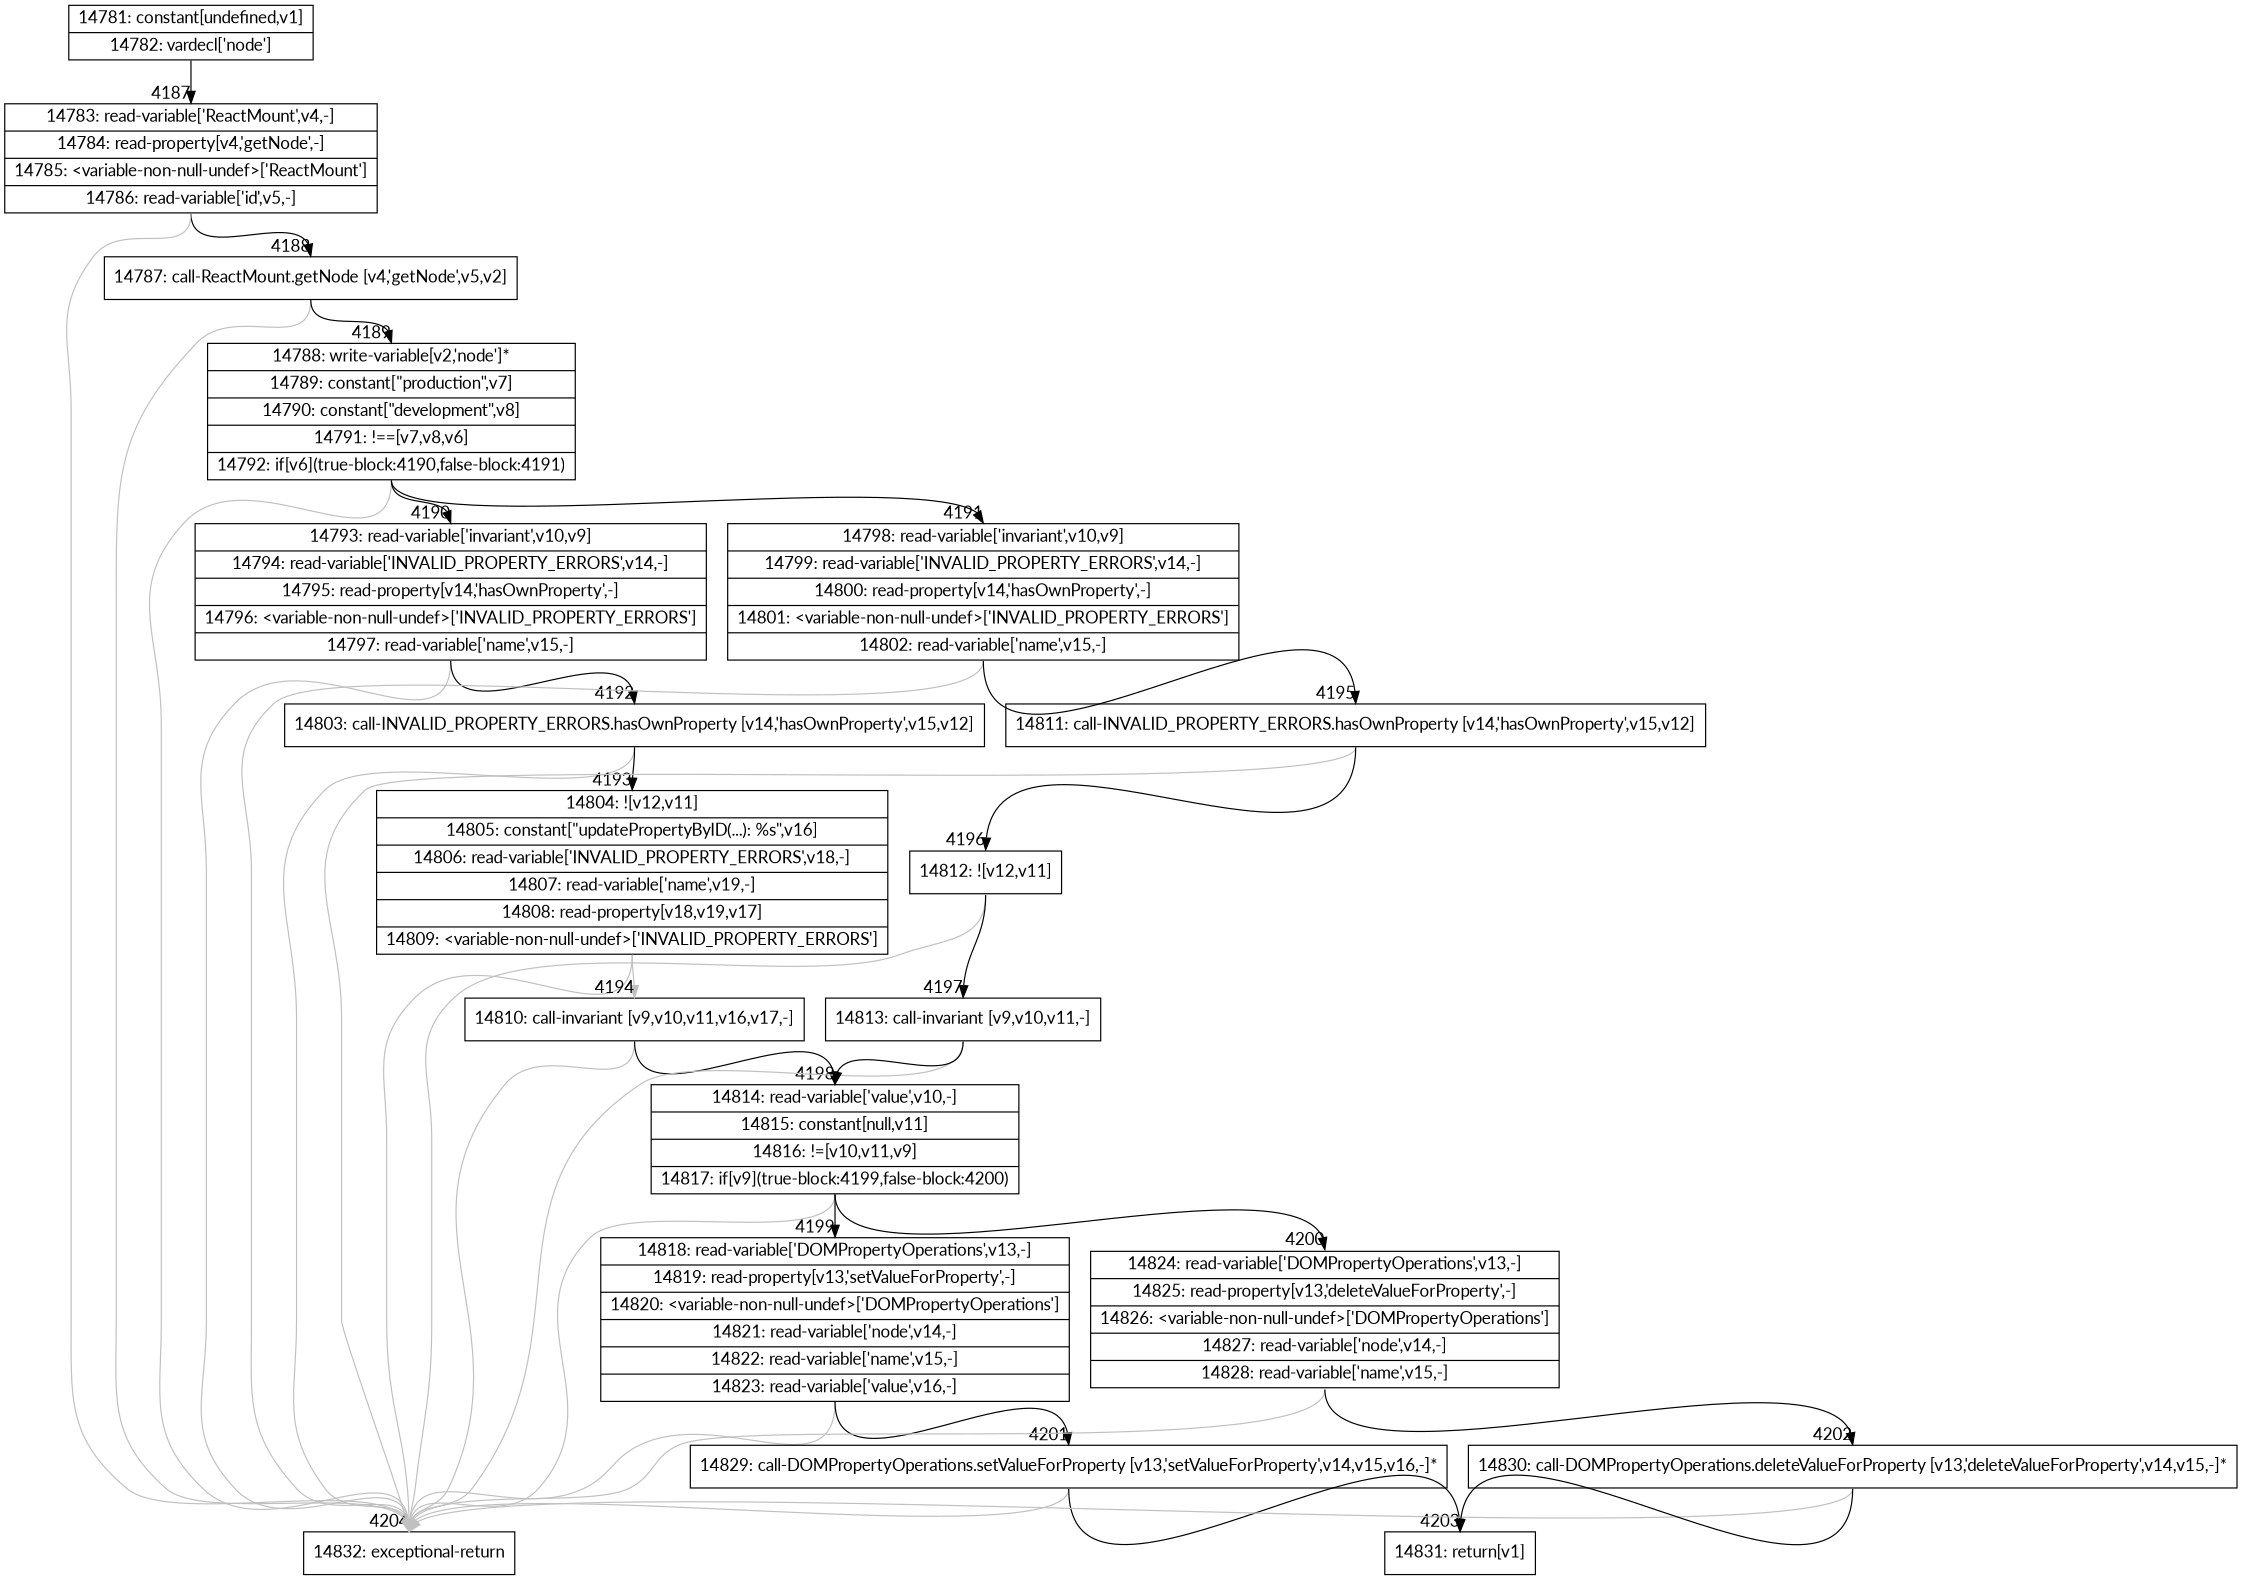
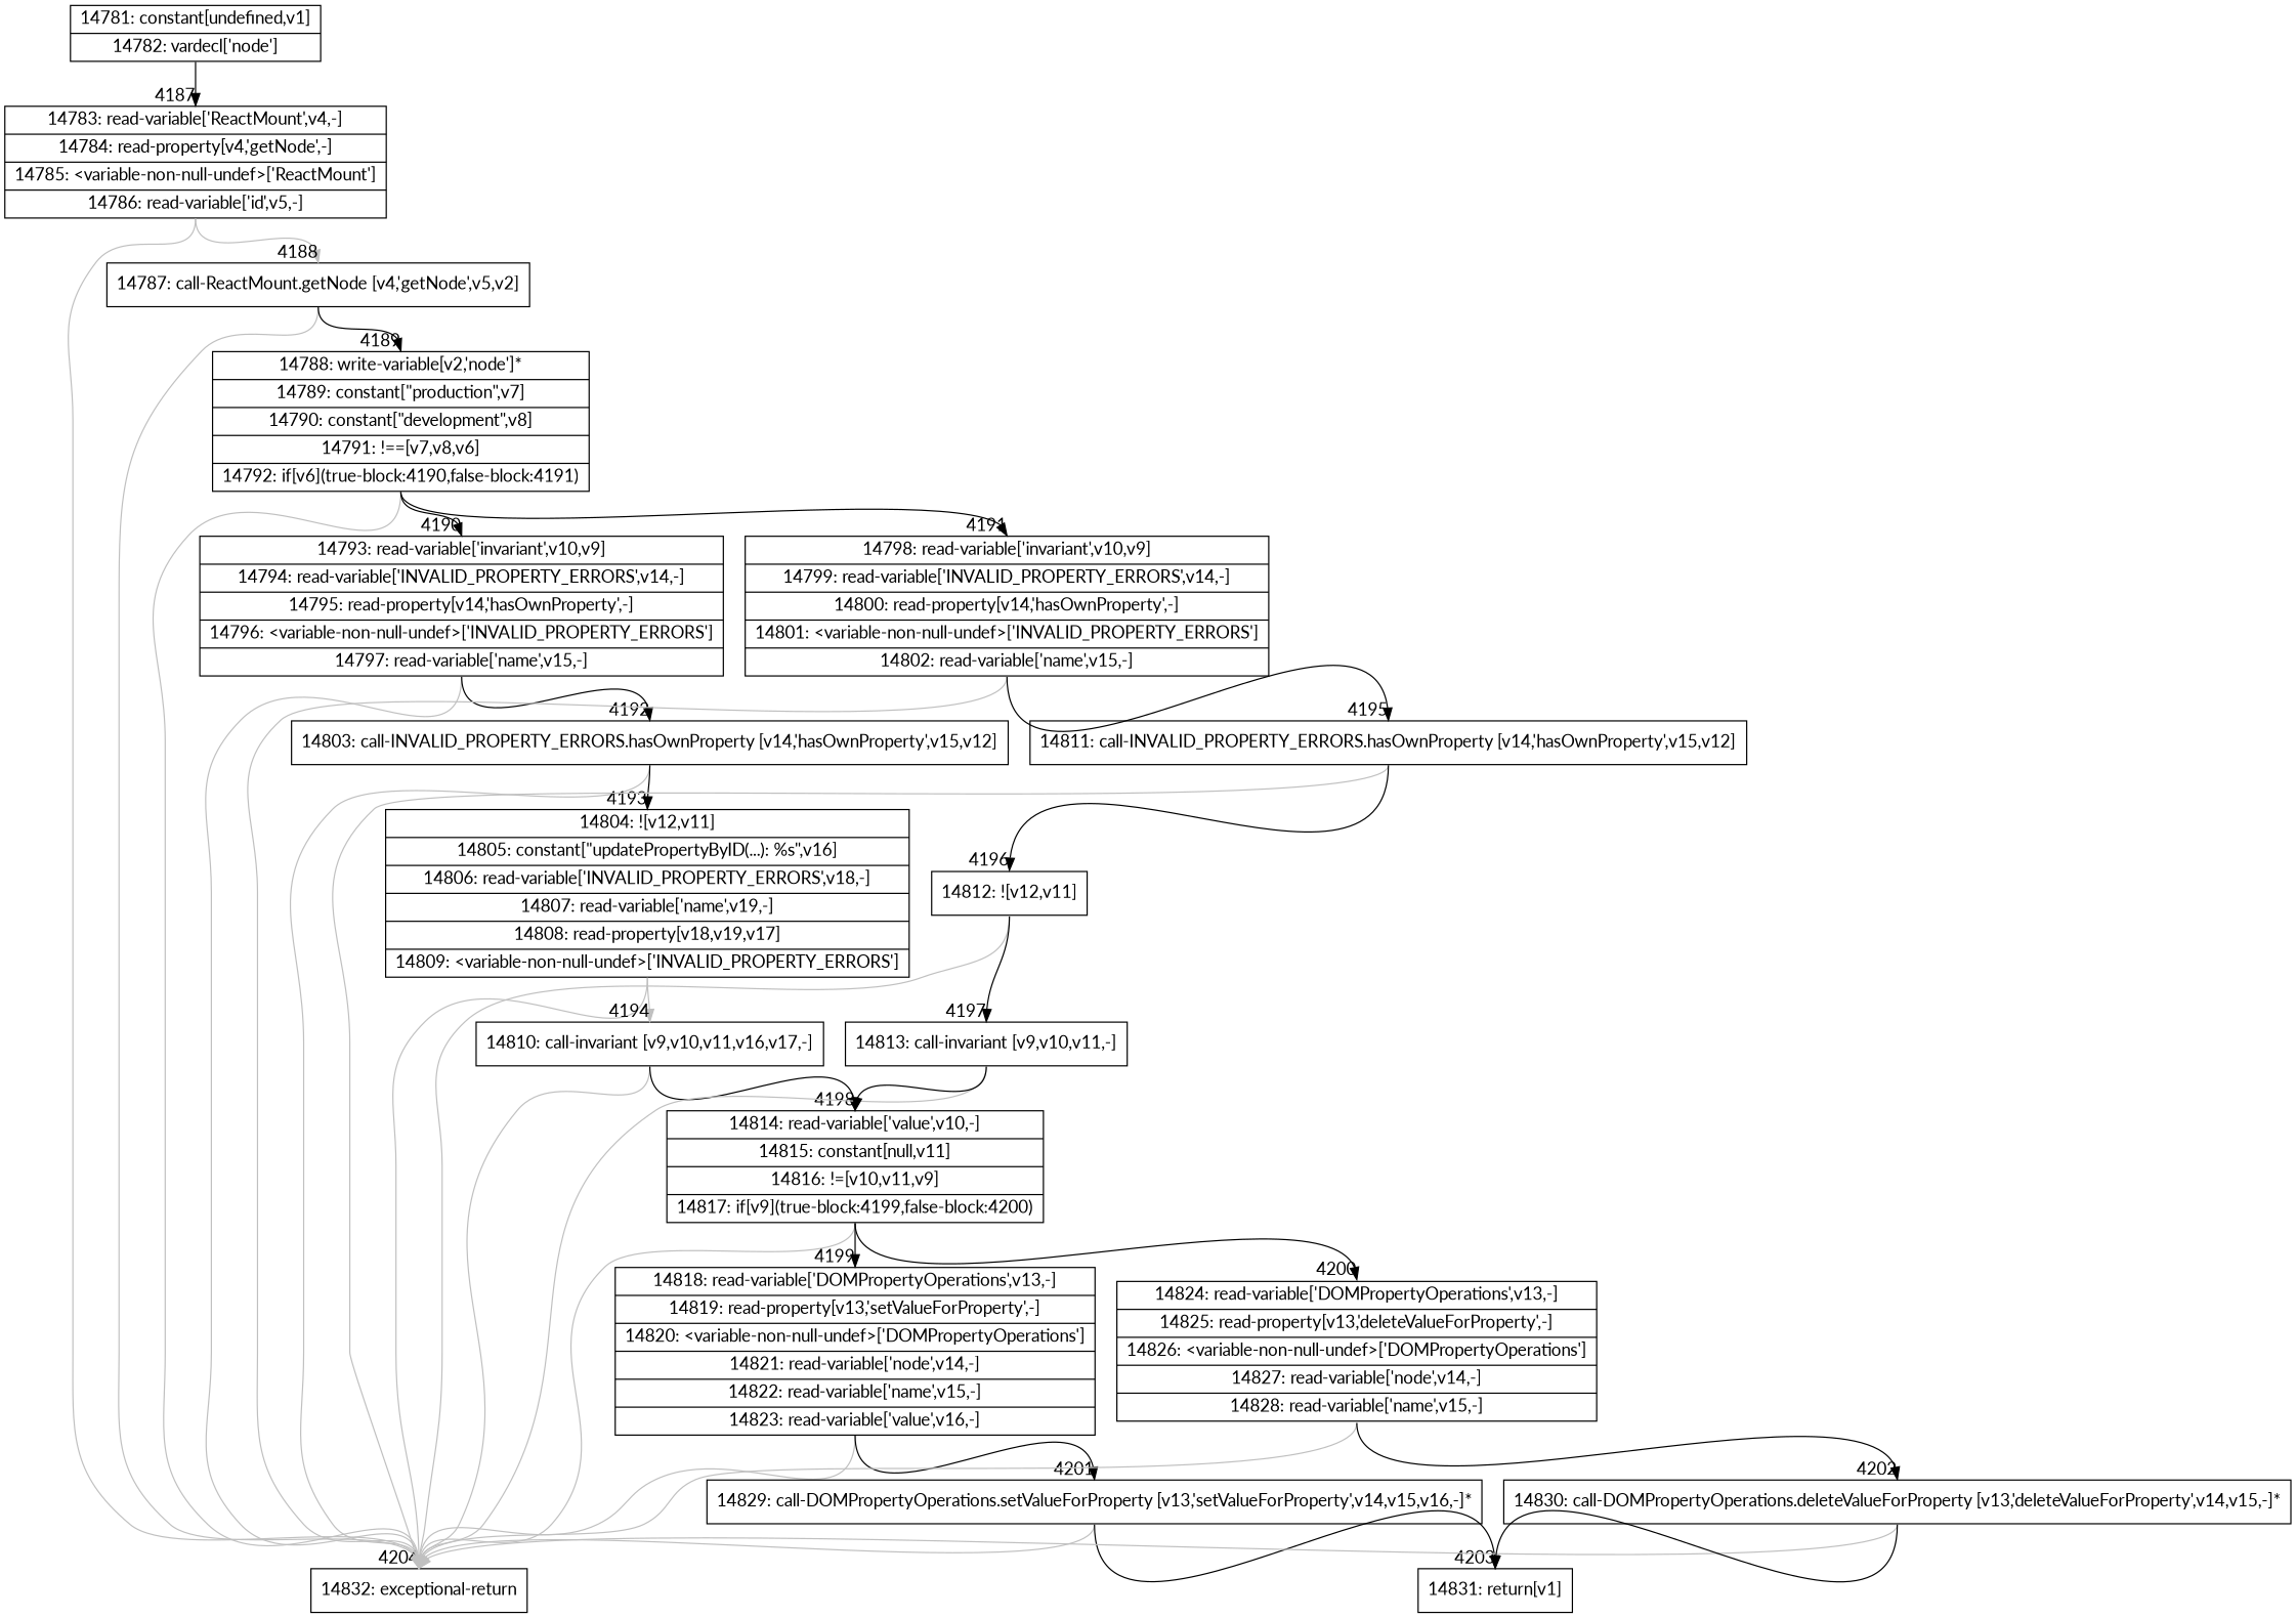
  digraph {
    fontname=Lato
    rankdir=TD
    node [fontname=Lato shape=record]
    edge [fontname=Lato headport=n tailport=s]
    n1 [label="{14781: constant[undefined,v1]|14782: vardecl['node']}"]
    n2 [label="{14783: read-variable['ReactMount',v4,-]|14784: read-property[v4,'getNode',-]|14785: \<variable-non-null-undef\>['ReactMount']|14786: read-variable['id',v5,-]}"]
    n3 [label="{14787: call-ReactMount.getNode [v4,'getNode',v5,v2]}"]
    n4 [label="{14832: exceptional-return}"]
    n5 [label="{14788: write-variable[v2,'node']*|14789: constant[\"production\",v7]|14790: constant[\"development\",v8]|14791: !==[v7,v8,v6]|14792: if[v6](true-block:4190,false-block:4191)}"]
    n6 [label="{14793: read-variable['invariant',v10,v9]|14794: read-variable['INVALID_PROPERTY_ERRORS',v14,-]|14795: read-property[v14,'hasOwnProperty',-]|14796: \<variable-non-null-undef\>['INVALID_PROPERTY_ERRORS']|14797: read-variable['name',v15,-]}"]
    n7 [label="{14798: read-variable['invariant',v10,v9]|14799: read-variable['INVALID_PROPERTY_ERRORS',v14,-]|14800: read-property[v14,'hasOwnProperty',-]|14801: \<variable-non-null-undef\>['INVALID_PROPERTY_ERRORS']|14802: read-variable['name',v15,-]}"]
    n8 [label="{14803: call-INVALID_PROPERTY_ERRORS.hasOwnProperty [v14,'hasOwnProperty',v15,v12]}"]
    n9 [label="{14811: call-INVALID_PROPERTY_ERRORS.hasOwnProperty [v14,'hasOwnProperty',v15,v12]}"]
    n10 [label="{14804: ![v12,v11]|14805: constant[\"updatePropertyByID(...): %s\",v16]|14806: read-variable['INVALID_PROPERTY_ERRORS',v18,-]|14807: read-variable['name',v19,-]|14808: read-property[v18,v19,v17]|14809: \<variable-non-null-undef\>['INVALID_PROPERTY_ERRORS']}"]
    n11 [label="{14812: ![v12,v11]}"]
    n12 [label="{14810: call-invariant [v9,v10,v11,v16,v17,-]}"]
    n13 [label="{14813: call-invariant [v9,v10,v11,-]}"]
    n14 [label="{14814: read-variable['value',v10,-]|14815: constant[null,v11]|14816: !=[v10,v11,v9]|14817: if[v9](true-block:4199,false-block:4200)}"]
    n15 [label="{14818: read-variable['DOMPropertyOperations',v13,-]|14819: read-property[v13,'setValueForProperty',-]|14820: \<variable-non-null-undef\>['DOMPropertyOperations']|14821: read-variable['node',v14,-]|14822: read-variable['name',v15,-]|14823: read-variable['value',v16,-]}"]
    n16 [label="{14824: read-variable['DOMPropertyOperations',v13,-]|14825: read-property[v13,'deleteValueForProperty',-]|14826: \<variable-non-null-undef\>['DOMPropertyOperations']|14827: read-variable['node',v14,-]|14828: read-variable['name',v15,-]}"]
    n17 [label="{14829: call-DOMPropertyOperations.setValueForProperty [v13,'setValueForProperty',v14,v15,v16,-]*}"]
    n18 [label="{14830: call-DOMPropertyOperations.deleteValueForProperty [v13,'deleteValueForProperty',v14,v15,-]*}"]
    n19 [label="{14831: return[v1]}"]
    n1 -> n2 [headlabel="      4187"]
-   n2 -> n3 [headlabel="      4188"]
+   n2 -> n3 [headlabel="      4188" color=gray]
    n2 -> n4 [color=gray headlabel="      4204"]
    n3 -> n4 [color=gray]
    n3 -> n5 [headlabel="      4189"]
    n5 -> n4 [color=gray]
    n5 -> n6 [headlabel="      4190"]
    n5 -> n7 [headlabel="      4191"]
    n6 -> n4 [color=gray]
    n6 -> n8 [headlabel="      4192"]
    n7 -> n4 [color=gray]
    n7 -> n9 [headlabel="      4195"]
    n8 -> n4 [color=gray]
    n8 -> n10 [headlabel="      4193"]
    n9 -> n4 [color=gray]
    n9 -> n11 [headlabel="      4196"]
    n10 -> n4 [color=gray]
    n10 -> n12 [color=gray headlabel="      4194"]
    n11 -> n4 [color=gray]
    n11 -> n13 [headlabel="      4197"]
    n12 -> n4 [color=gray]
    n12 -> n14 [headlabel="      4198"]
    n13 -> n4 [color=gray]
    n13 -> n14
    n14 -> n4 [color=gray]
    n14 -> n15 [headlabel="      4199"]
    n14 -> n16 [headlabel="      4200"]
    n15 -> n4 [color=gray]
    n15 -> n17 [headlabel="      4201"]
    n16 -> n4 [color=gray]
    n16 -> n18 [headlabel="      4202"]
    n17 -> n4 [color=gray]
    n17 -> n19 [headlabel="      4203"]
    n18 -> n4 [color=gray]
    n18 -> n19
  }
